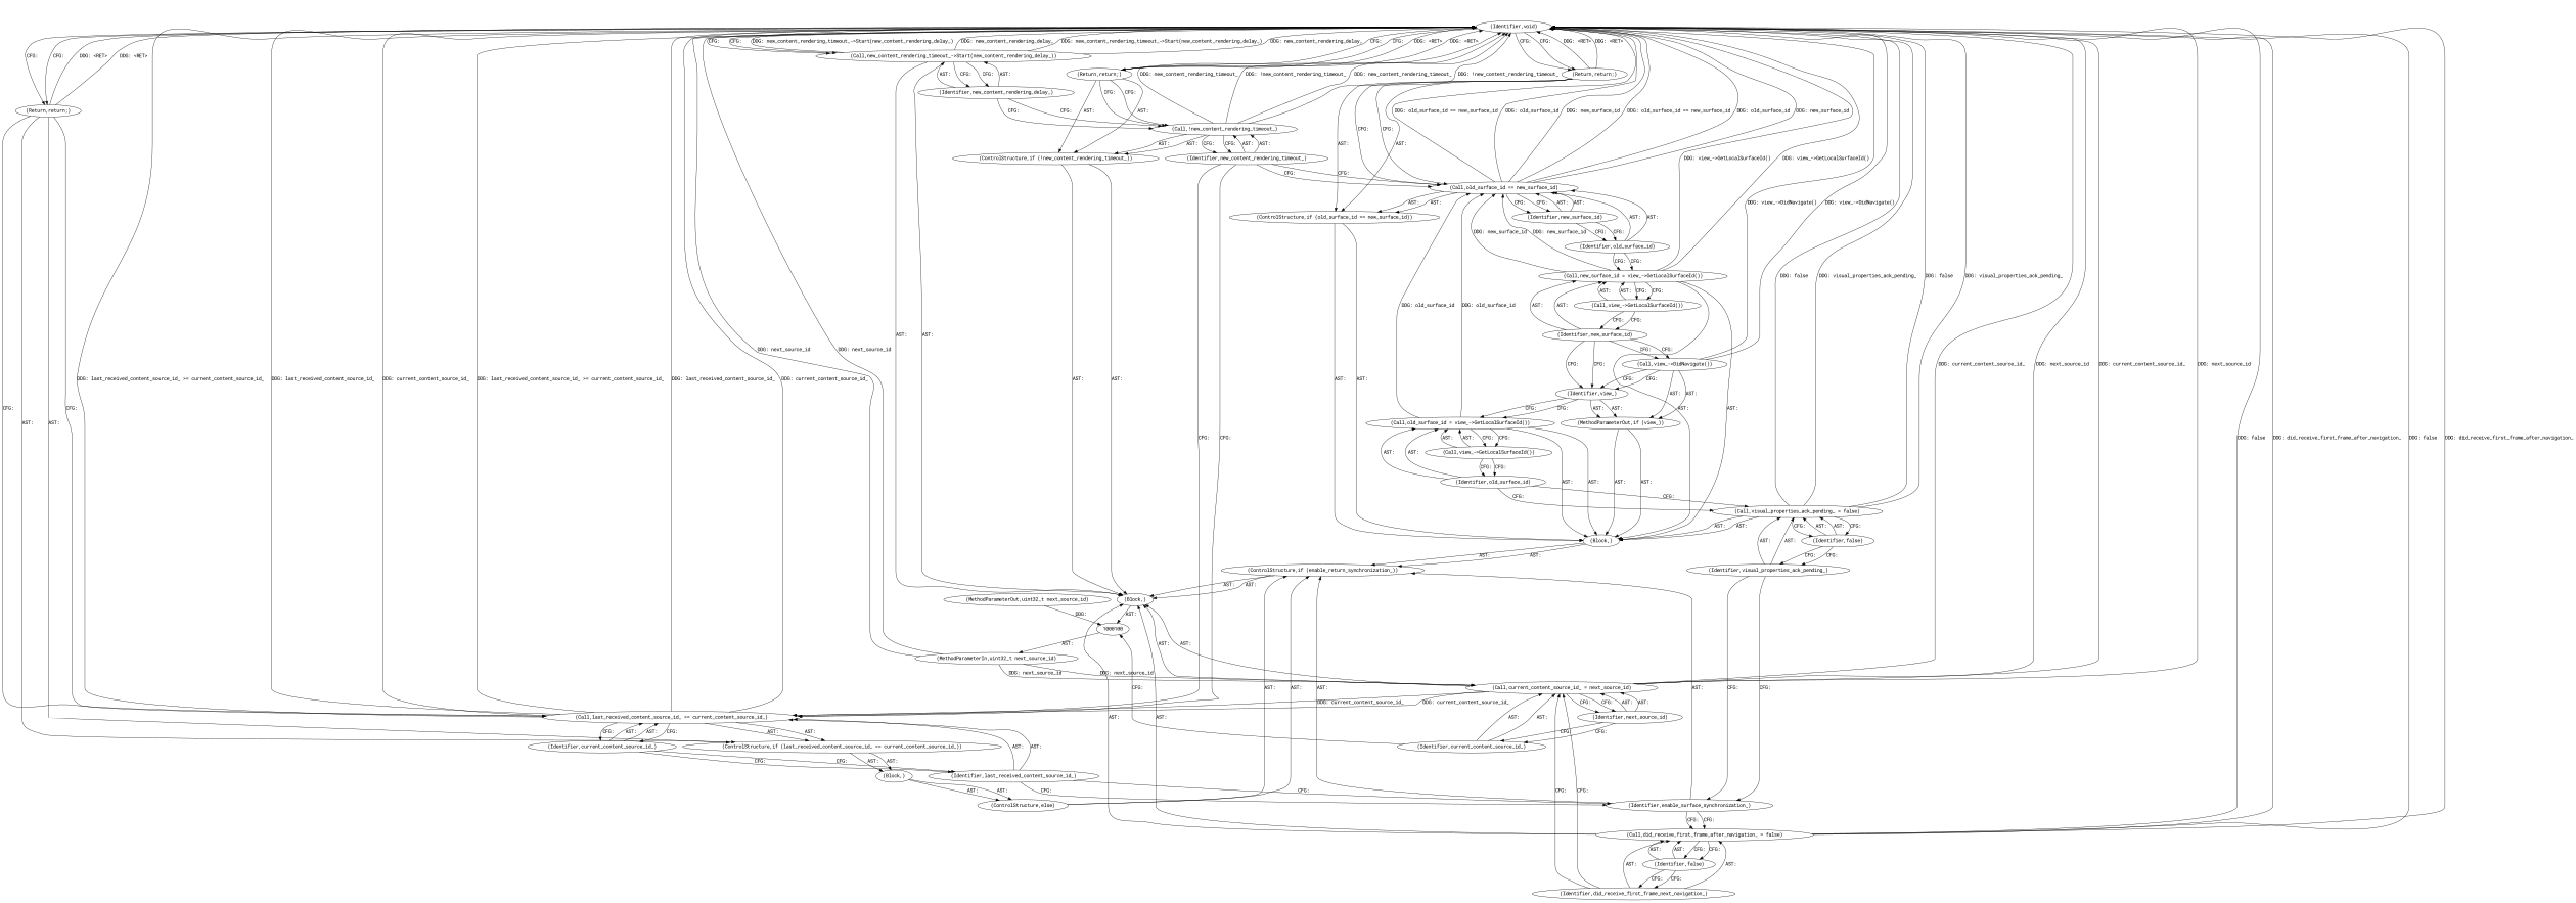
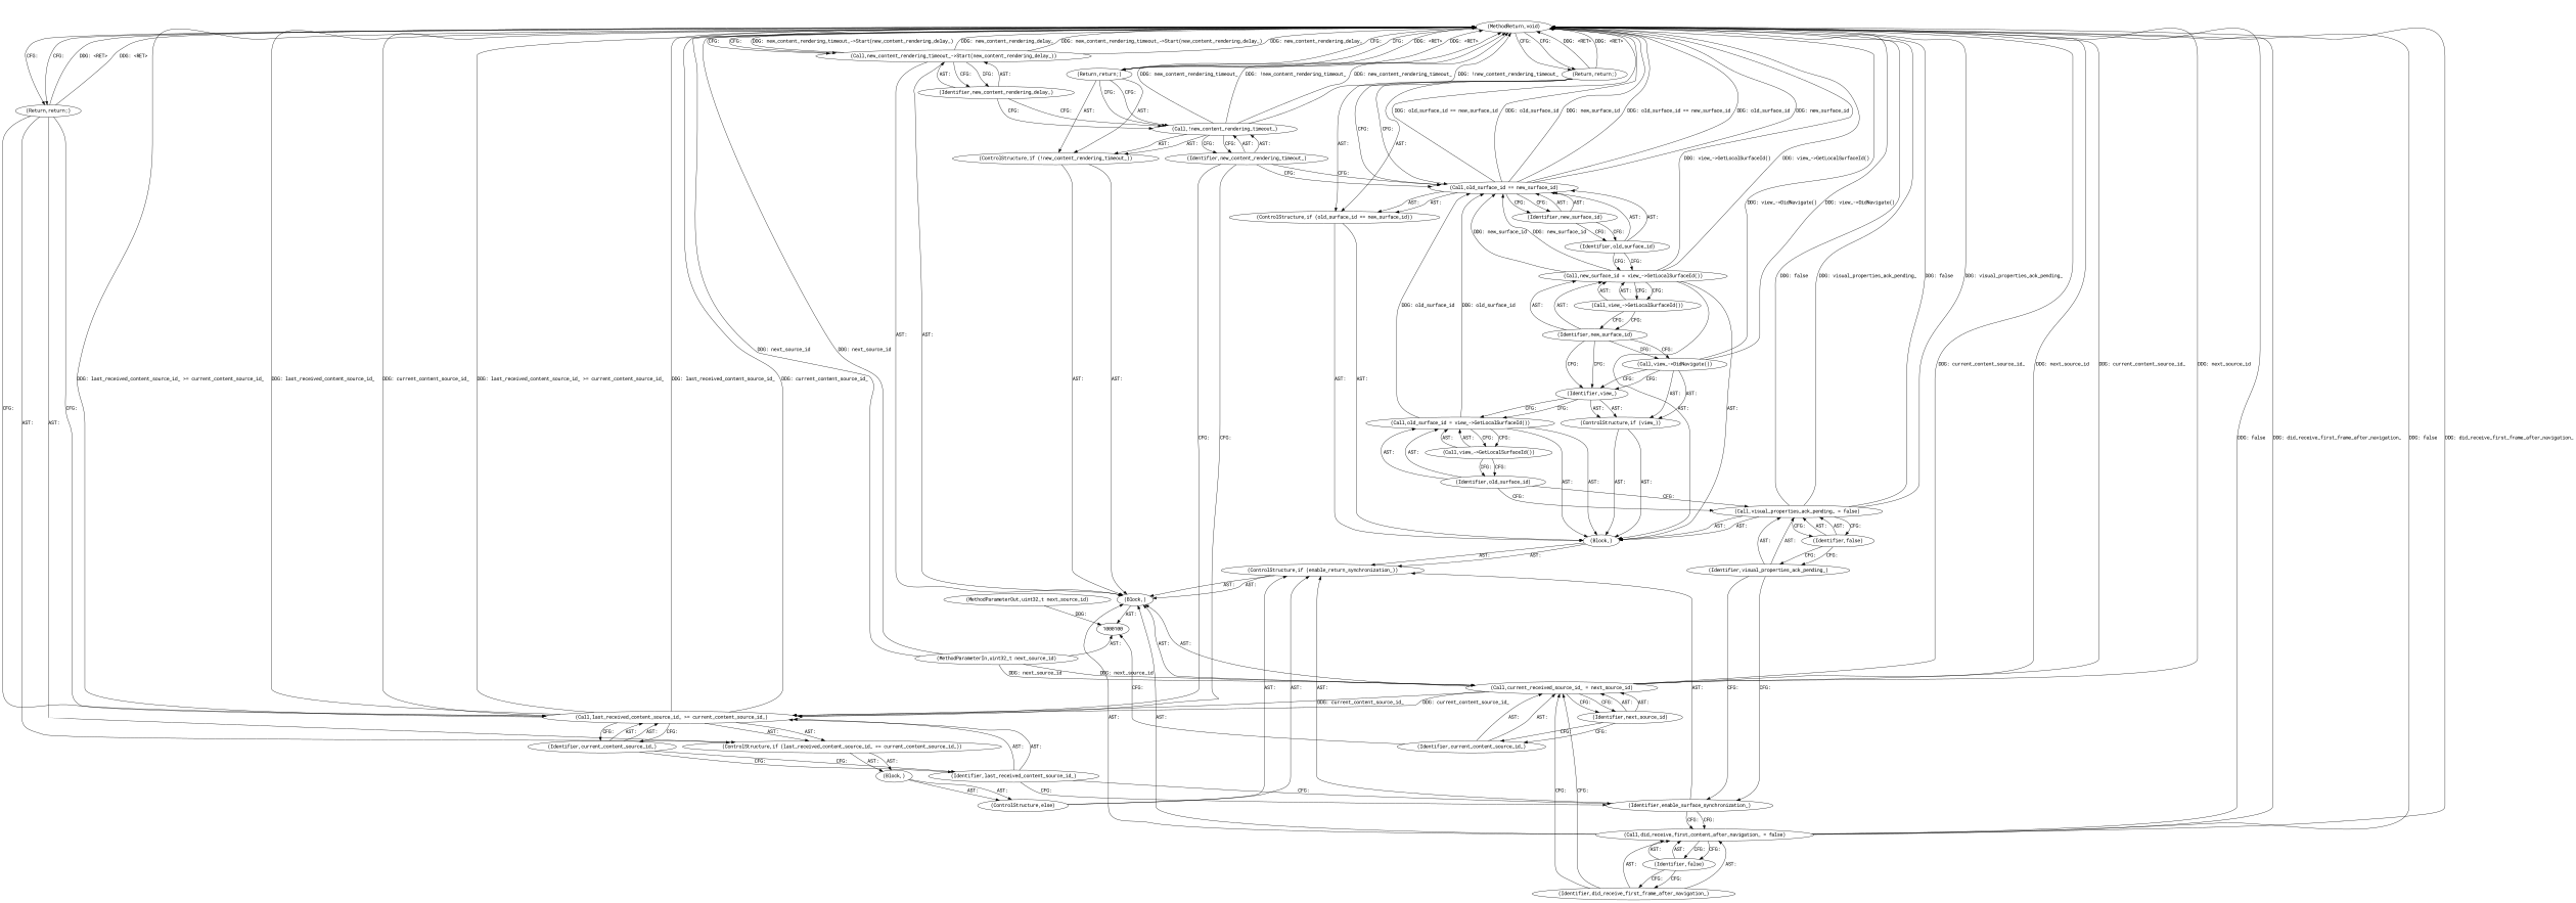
  digraph {
    fontname="Roboto Mono"
    node [fontname="Roboto Mono"]
    edge [fontname="Roboto Mono"]
-   n1 [label="(Identifier,void)"]
+   n1 [label="(MethodReturn,void)"]
    n2 [label="(Return,return;)"]
    n3 [label="(Return,return;)"]
    n4 [label="(Return,return;)"]
    n5 [label="(Call,new_content_rendering_timeout_->Start(new_content_rendering_delay_))"]
    n6 [label="(Call,old_surface_id == new_surface_id)"]
    n7 [label="(ControlStructure,if (old_surface_id == new_surface_id))"]
    n8 [label="(ControlStructure,if (last_received_content_source_id_ >= current_content_source_id_))"]
    n9 [label="(Call,last_received_content_source_id_ >= current_content_source_id_)"]
    n10 [label="(ControlStructure,if (!new_content_rendering_timeout_))"]
    n11 [label="(Call,!new_content_rendering_timeout_)"]
    n12 [label="(Block,)"]
    n13 [label="(Identifier,new_content_rendering_delay_)"]
    n14 [label="(MethodParameterIn,uint32_t next_source_id)"]
    1000100
-   n16 [label="(Call,current_content_source_id_ = next_source_id)"]
+   n16 [label="(Call,current_received_source_id_ = next_source_id)"]
    n17 [label="(Identifier,next_source_id)"]
    n18 [label="(MethodParameterOut,uint32_t next_source_id)"]
    n19 [label="(Call,new_surface_id = view_->GetLocalSurfaceId())"]
    n20 [label="(Block,)"]
    n21 [label="(Call,view_->GetLocalSurfaceId())"]
    n22 [label="(ControlStructure,if (enable_return_synchronization_))"]
    n23 [label="(Identifier,new_surface_id)"]
    n24 [label="(Identifier,new_surface_id)"]
    n25 [label="(Identifier,view_)"]
    n26 [label="(Call,view_->DidNavigate())"]
    n27 [label="(Call,old_surface_id = view_->GetLocalSurfaceId())"]
-   n28 [label="(MethodParameterOut,if (view_))"]
+   n28 [label="(ControlStructure,if (view_))"]
    n29 [label="(Identifier,old_surface_id)"]
    n30 [label="(Block,)"]
    n31 [label="(ControlStructure,else)"]
    n32 [label="(Identifier,current_content_source_id_)"]
    n33 [label="(Identifier,last_received_content_source_id_)"]
    n34 [label="(Identifier,enable_surface_synchronization_)"]
-   n35 [label="(Call,did_receive_first_frame_after_navigation_ = false)"]
+   n35 [label="(Call,did_receive_first_content_after_navigation_ = false)"]
    n36 [label="(Identifier,new_content_rendering_timeout_)"]
    n37 [label="(Identifier,current_content_source_id_)"]
    n38 [label="(Identifier,false)"]
-   n39 [label="(Identifier,did_receive_first_frame_next_navigation_)"]
+   n39 [label="(Identifier,did_receive_first_frame_after_navigation_)"]
    n40 [label="(Identifier,false)"]
    n41 [label="(Call,visual_properties_ack_pending_ = false)"]
    n42 [label="(Identifier,visual_properties_ack_pending_)"]
    n43 [label="(Call,view_->GetLocalSurfaceId())"]
    n44 [label="(Identifier,old_surface_id)"]
    n1 -> n2 [label="CFG: "]
    n1 -> n2 [label="CFG: "]
    n1 -> n3 [label="CFG: "]
    n1 -> n3 [label="CFG: "]
    n1 -> n4 [label="CFG: "]
    n1 -> n4 [label="CFG: "]
    n1 -> n5 [label="CFG: "]
    n1 -> n5 [label="CFG: "]
    n2 -> n1 [label="DDG: <RET>"]
    n2 -> n1 [label="DDG: <RET>"]
    n2 -> n6 [label="CFG: "]
    n2 -> n6 [label="CFG: "]
    n2 -> n7 [label="AST: "]
    n2 -> n7 [label="AST: "]
    n3 -> n1 [label="DDG: <RET>"]
    n3 -> n1 [label="DDG: <RET>"]
    n3 -> n8 [label="AST: "]
    n3 -> n8 [label="AST: "]
    n3 -> n9 [label="CFG: "]
    n3 -> n9 [label="CFG: "]
    n4 -> n1 [label="DDG: <RET>"]
    n4 -> n1 [label="DDG: <RET>"]
    n4 -> n10 [label="AST: "]
    n4 -> n10 [label="AST: "]
    n4 -> n11 [label="CFG: "]
    n4 -> n11 [label="CFG: "]
    n5 -> n1 [label="DDG: new_content_rendering_timeout_->Start(new_content_rendering_delay_)"]
    n5 -> n1 [label="DDG: new_content_rendering_delay_"]
    n5 -> n1 [label="DDG: new_content_rendering_timeout_->Start(new_content_rendering_delay_)"]
    n5 -> n1 [label="DDG: new_content_rendering_delay_"]
    n5 -> n12 [label="AST: "]
    n5 -> n12 [label="AST: "]
    n5 -> n13 [label="CFG: "]
    n5 -> n13 [label="CFG: "]
    n6 -> n1 [label="DDG: old_surface_id == new_surface_id"]
    n6 -> n1 [label="DDG: old_surface_id"]
    n6 -> n1 [label="DDG: new_surface_id"]
    n6 -> n1 [label="DDG: old_surface_id == new_surface_id"]
    n6 -> n1 [label="DDG: old_surface_id"]
    n6 -> n1 [label="DDG: new_surface_id"]
    n6 -> n7 [label="AST: "]
    n6 -> n7 [label="AST: "]
    n6 -> n24 [label="CFG: "]
    n6 -> n24 [label="CFG: "]
    n7 -> n20 [label="AST: "]
    n7 -> n20 [label="AST: "]
    n8 -> n30 [label="AST: "]
    n8 -> n30 [label="AST: "]
    n9 -> n1 [label="DDG: last_received_content_source_id_ >= current_content_source_id_"]
    n9 -> n1 [label="DDG: last_received_content_source_id_"]
    n9 -> n1 [label="DDG: current_content_source_id_"]
    n9 -> n1 [label="DDG: last_received_content_source_id_ >= current_content_source_id_"]
    n9 -> n1 [label="DDG: last_received_content_source_id_"]
    n9 -> n1 [label="DDG: current_content_source_id_"]
    n9 -> n8 [label="AST: "]
    n9 -> n8 [label="AST: "]
    n9 -> n32 [label="CFG: "]
    n9 -> n32 [label="CFG: "]
    n10 -> n12 [label="AST: "]
    n10 -> n12 [label="AST: "]
    n11 -> n1 [label="DDG: new_content_rendering_timeout_"]
    n11 -> n1 [label="DDG: !new_content_rendering_timeout_"]
    n11 -> n1 [label="DDG: new_content_rendering_timeout_"]
    n11 -> n1 [label="DDG: !new_content_rendering_timeout_"]
    n11 -> n10 [label="AST: "]
    n11 -> n10 [label="AST: "]
    n11 -> n36 [label="CFG: "]
    n11 -> n36 [label="CFG: "]
    n12 -> 1000100 [label="AST: "]
    n13 -> n5 [label="AST: "]
    n13 -> n5 [label="AST: "]
    n13 -> n11 [label="CFG: "]
    n13 -> n11 [label="CFG: "]
    n14 -> n1 [label="DDG: next_source_id"]
    n14 -> n1 [label="DDG: next_source_id"]
-   1000100 -> n14 [label="AST: "]
+   n14 -> 1000100 [label="AST: "]
    n14 -> n16 [label="DDG: next_source_id"]
    n14 -> n16 [label="DDG: next_source_id"]
    n16 -> n1 [label="DDG: current_content_source_id_"]
    n16 -> n1 [label="DDG: next_source_id"]
    n16 -> n1 [label="DDG: current_content_source_id_"]
    n16 -> n1 [label="DDG: next_source_id"]
    n16 -> n9 [label="DDG: current_content_source_id_"]
    n16 -> n9 [label="DDG: current_content_source_id_"]
    n16 -> n12 [label="AST: "]
    n16 -> n12 [label="AST: "]
    n16 -> n17 [label="CFG: "]
    n16 -> n17 [label="CFG: "]
    n17 -> n16 [label="AST: "]
    n17 -> n16 [label="AST: "]
    n17 -> n37 [label="CFG: "]
    n17 -> n37 [label="CFG: "]
    n18 -> 1000100 [label="DDG: "]
    n19 -> n1 [label="DDG: view_->GetLocalSurfaceId()"]
    n19 -> n1 [label="DDG: view_->GetLocalSurfaceId()"]
    n19 -> n6 [label="DDG: new_surface_id"]
    n19 -> n6 [label="DDG: new_surface_id"]
    n19 -> n20 [label="AST: "]
    n19 -> n20 [label="AST: "]
    n19 -> n21 [label="CFG: "]
    n19 -> n21 [label="CFG: "]
    n20 -> n22 [label="AST: "]
    n20 -> n22 [label="AST: "]
    n21 -> n19 [label="AST: "]
    n21 -> n19 [label="AST: "]
    n21 -> n23 [label="CFG: "]
    n21 -> n23 [label="CFG: "]
    n22 -> n12 [label="AST: "]
    n22 -> n12 [label="AST: "]
    n23 -> n19 [label="AST: "]
    n23 -> n19 [label="AST: "]
    n23 -> n25 [label="CFG: "]
    n23 -> n25 [label="CFG: "]
    n23 -> n26 [label="CFG: "]
    n23 -> n26 [label="CFG: "]
    n24 -> n6 [label="AST: "]
    n24 -> n6 [label="AST: "]
    n24 -> n29 [label="CFG: "]
    n24 -> n29 [label="CFG: "]
    n25 -> n27 [label="CFG: "]
    n25 -> n27 [label="CFG: "]
    n25 -> n28 [label="AST: "]
    n25 -> n28 [label="AST: "]
    n26 -> n1 [label="DDG: view_->DidNavigate()"]
    n26 -> n1 [label="DDG: view_->DidNavigate()"]
    n26 -> n25 [label="CFG: "]
    n26 -> n25 [label="CFG: "]
    n26 -> n28 [label="AST: "]
    n26 -> n28 [label="AST: "]
    n27 -> n6 [label="DDG: old_surface_id"]
    n27 -> n6 [label="DDG: old_surface_id"]
    n27 -> n20 [label="AST: "]
    n27 -> n20 [label="AST: "]
    n27 -> n43 [label="CFG: "]
    n27 -> n43 [label="CFG: "]
    n28 -> n20 [label="AST: "]
    n28 -> n20 [label="AST: "]
    n29 -> n6 [label="AST: "]
    n29 -> n6 [label="AST: "]
    n29 -> n19 [label="CFG: "]
    n29 -> n19 [label="CFG: "]
    n30 -> n31 [label="AST: "]
    n30 -> n31 [label="AST: "]
    n31 -> n22 [label="AST: "]
    n31 -> n22 [label="AST: "]
    n32 -> n9 [label="AST: "]
    n32 -> n9 [label="AST: "]
    n32 -> n33 [label="CFG: "]
    n32 -> n33 [label="CFG: "]
    n33 -> n9 [label="AST: "]
    n33 -> n9 [label="AST: "]
    n33 -> n34 [label="CFG: "]
    n33 -> n34 [label="CFG: "]
    n34 -> n22 [label="AST: "]
    n34 -> n22 [label="AST: "]
    n34 -> n35 [label="CFG: "]
    n34 -> n35 [label="CFG: "]
    n35 -> n1 [label="DDG: false"]
    n35 -> n1 [label="DDG: did_receive_first_frame_after_navigation_"]
    n35 -> n1 [label="DDG: false"]
    n35 -> n1 [label="DDG: did_receive_first_frame_after_navigation_"]
    n35 -> n12 [label="AST: "]
    n35 -> n12 [label="AST: "]
    n35 -> n38 [label="CFG: "]
    n35 -> n38 [label="CFG: "]
    n36 -> n6 [label="CFG: "]
    n36 -> n6 [label="CFG: "]
    n36 -> n9 [label="CFG: "]
    n36 -> n9 [label="CFG: "]
    n36 -> n11 [label="AST: "]
    n36 -> n11 [label="AST: "]
    n37 -> 1000100 [label="CFG: "]
    n37 -> n16 [label="AST: "]
    n37 -> n16 [label="AST: "]
    n38 -> n35 [label="AST: "]
    n38 -> n35 [label="AST: "]
    n38 -> n39 [label="CFG: "]
    n38 -> n39 [label="CFG: "]
    n39 -> n16 [label="CFG: "]
    n39 -> n16 [label="CFG: "]
    n39 -> n35 [label="AST: "]
    n39 -> n35 [label="AST: "]
    n40 -> n41 [label="AST: "]
    n40 -> n41 [label="AST: "]
    n40 -> n42 [label="CFG: "]
    n40 -> n42 [label="CFG: "]
    n41 -> n1 [label="DDG: false"]
    n41 -> n1 [label="DDG: visual_properties_ack_pending_"]
    n41 -> n1 [label="DDG: false"]
    n41 -> n1 [label="DDG: visual_properties_ack_pending_"]
    n41 -> n20 [label="AST: "]
    n41 -> n20 [label="AST: "]
    n41 -> n40 [label="CFG: "]
    n41 -> n40 [label="CFG: "]
    n42 -> n34 [label="CFG: "]
    n42 -> n34 [label="CFG: "]
    n42 -> n41 [label="AST: "]
    n42 -> n41 [label="AST: "]
    n43 -> n27 [label="AST: "]
    n43 -> n27 [label="AST: "]
    n43 -> n44 [label="CFG: "]
    n43 -> n44 [label="CFG: "]
    n44 -> n27 [label="AST: "]
    n44 -> n27 [label="AST: "]
    n44 -> n41 [label="CFG: "]
    n44 -> n41 [label="CFG: "]
  }
